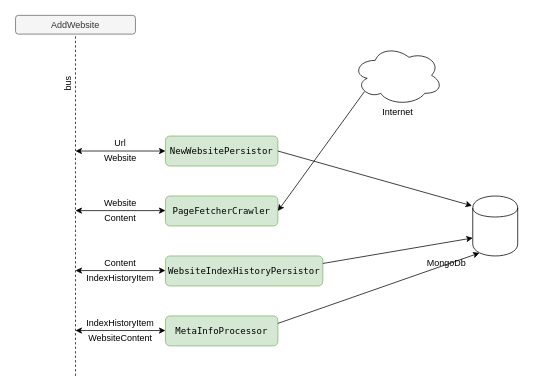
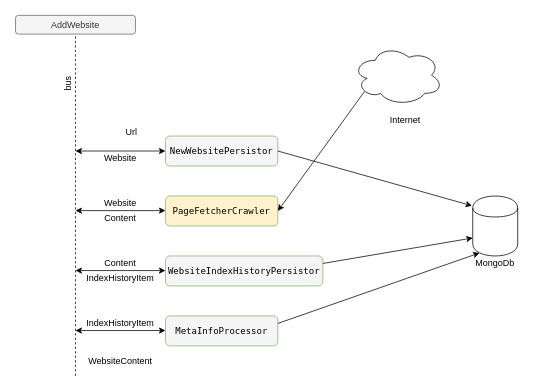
  <mxCell id="0" />
  <mxCell id="1" parent="0" />
  <mxCell id="2" value="AddWebsite" style="rounded=1;whiteSpace=wrap;html=1;fontSize=12;glass=0;strokeWidth=1;shadow=0;fillColor=#f5f5f5;strokeColor=#666666;fontColor=#333333;" parent="1" vertex="1"><mxGeometry x="20" y="20" width="160" height="25" as="geometry" /></mxCell>
- <mxCell id="3" value="&lt;pre style=&quot;font-family: &amp;#34;dejavu sans mono&amp;#34;&quot;&gt;MetaInfoProcessor&lt;/pre&gt;" style="rounded=1;whiteSpace=wrap;html=1;fontSize=12;glass=0;strokeWidth=1;shadow=0;fillColor=#d5e8d4;strokeColor=#82b366;" parent="1" vertex="1"><mxGeometry x="220" y="421" width="150" height="40" as="geometry" /></mxCell>
- <mxCell id="4" value="&lt;pre style=&quot;font-family: &amp;#34;dejavu sans mono&amp;#34;&quot;&gt;WebsiteIndexHistoryPersistor&lt;/pre&gt;" style="rounded=1;whiteSpace=wrap;html=1;fontSize=12;glass=0;strokeWidth=1;shadow=0;fillColor=#d5e8d4;strokeColor=#82b366;" parent="1" vertex="1"><mxGeometry x="220" y="341" width="210" height="40" as="geometry" /></mxCell>
- <mxCell id="5" value="&lt;pre&gt;&lt;font face=&quot;dejavu sans mono&quot;&gt;NewWebsitePersistor&lt;span style=&quot;background-color: rgb(255 , 255 , 255)&quot;&gt;&lt;br&gt;&lt;/span&gt;&lt;/font&gt;&lt;/pre&gt;" style="rounded=1;whiteSpace=wrap;html=1;fontSize=12;glass=0;strokeWidth=1;shadow=0;fillColor=#d5e8d4;strokeColor=#82b366;" parent="1" vertex="1"><mxGeometry x="220" y="181" width="150" height="40" as="geometry" /></mxCell>
+ <mxCell id="3" value="&lt;pre style=&quot;font-family: &amp;#34;dejavu sans mono&amp;#34;&quot;&gt;MetaInfoProcessor&lt;/pre&gt;" style="rounded=1;whiteSpace=wrap;html=1;fontSize=12;glass=0;strokeWidth=1;shadow=0;fillColor=#f5f5f5;strokeColor=#82b366;" parent="1" vertex="1"><mxGeometry x="220" y="421" width="150" height="40" as="geometry" /></mxCell>
+ <mxCell id="4" value="&lt;pre style=&quot;font-family: &amp;#34;dejavu sans mono&amp;#34;&quot;&gt;WebsiteIndexHistoryPersistor&lt;/pre&gt;" style="rounded=1;whiteSpace=wrap;html=1;fontSize=12;glass=0;strokeWidth=1;shadow=0;fillColor=#f5f5f5;strokeColor=#82b366;" parent="1" vertex="1"><mxGeometry x="220" y="341" width="210" height="40" as="geometry" /></mxCell>
+ <mxCell id="5" value="&lt;pre&gt;&lt;font face=&quot;dejavu sans mono&quot;&gt;NewWebsitePersistor&lt;span style=&quot;background-color: rgb(255 , 255 , 255)&quot;&gt;&lt;br&gt;&lt;/span&gt;&lt;/font&gt;&lt;/pre&gt;" style="rounded=1;whiteSpace=wrap;html=1;fontSize=12;glass=0;strokeWidth=1;shadow=0;fillColor=#f5f5f5;strokeColor=#82b366;" parent="1" vertex="1"><mxGeometry x="220" y="181" width="150" height="40" as="geometry" /></mxCell>
  <mxCell id="6" value="" style="shape=cylinder;whiteSpace=wrap;html=1;boundedLbl=1;backgroundOutline=1;" parent="1" vertex="1"><mxGeometry x="630" y="261" width="60" height="80" as="geometry" /></mxCell>
  <mxCell id="7" value="" style="endArrow=none;dashed=1;html=1;" parent="1" target="2" edge="1"><mxGeometry width="50" height="50" relative="1" as="geometry"><mxPoint x="100" y="501" as="sourcePoint" /><mxPoint x="20" y="101" as="targetPoint" /></mxGeometry></mxCell>
  <mxCell id="8" value="bus" style="text;html=1;strokeColor=none;fillColor=none;align=center;verticalAlign=middle;whiteSpace=wrap;rounded=0;rotation=-90;" parent="1" vertex="1"><mxGeometry x="70" y="101" width="40" height="20" as="geometry" /></mxCell>
  <mxCell id="9" value="" style="endArrow=classic;startArrow=classic;html=1;entryX=0;entryY=0.5;entryDx=0;entryDy=0;" parent="1" target="5" edge="1"><mxGeometry width="50" height="50" relative="1" as="geometry"><mxPoint x="100" y="201" as="sourcePoint" /><mxPoint x="70" y="521" as="targetPoint" /></mxGeometry></mxCell>
  <mxCell id="10" value="" style="endArrow=classic;startArrow=classic;html=1;entryX=0;entryY=0.5;entryDx=0;entryDy=0;" parent="1" edge="1"><mxGeometry width="50" height="50" relative="1" as="geometry"><mxPoint x="100" y="360.5" as="sourcePoint" /><mxPoint x="220" y="360.5" as="targetPoint" /></mxGeometry></mxCell>
  <mxCell id="11" value="" style="endArrow=classic;startArrow=classic;html=1;entryX=0;entryY=0.5;entryDx=0;entryDy=0;" parent="1" edge="1"><mxGeometry width="50" height="50" relative="1" as="geometry"><mxPoint x="100" y="440.5" as="sourcePoint" /><mxPoint x="220" y="440.5" as="targetPoint" /></mxGeometry></mxCell>
- <mxCell id="12" value="Url" style="text;html=1;strokeColor=none;fillColor=none;align=center;verticalAlign=middle;whiteSpace=wrap;rounded=0;" parent="1" vertex="1"><mxGeometry x="140" y="181" width="40" height="20" as="geometry" /></mxCell>
+ <mxCell id="12" value="Url" style="text;html=1;strokeColor=none;fillColor=none;align=center;verticalAlign=middle;whiteSpace=wrap;rounded=0;" parent="1" vertex="1"><mxGeometry x="155" y="166" width="40" height="20" as="geometry" /></mxCell>
  <mxCell id="13" value="Website" style="text;html=1;strokeColor=none;fillColor=none;align=center;verticalAlign=middle;whiteSpace=wrap;rounded=0;" parent="1" vertex="1"><mxGeometry x="140" y="201" width="40" height="20" as="geometry" /></mxCell>
- <mxCell id="14" value="&lt;pre style=&quot;font-family: &amp;#34;dejavu sans mono&amp;#34;&quot;&gt;PageFetcherCrawler&lt;/pre&gt;" style="rounded=1;whiteSpace=wrap;html=1;fontSize=12;glass=0;strokeWidth=1;shadow=0;fillColor=#d5e8d4;strokeColor=#82b366;" parent="1" vertex="1"><mxGeometry x="220" y="261" width="150" height="40" as="geometry" /></mxCell>
+ <mxCell id="14" value="&lt;pre style=&quot;font-family: &amp;#34;dejavu sans mono&amp;#34;&quot;&gt;PageFetcherCrawler&lt;/pre&gt;" style="rounded=1;whiteSpace=wrap;html=1;fontSize=12;glass=0;strokeWidth=1;shadow=0;fillColor=#fff2cc;strokeColor=#82b366;" parent="1" vertex="1"><mxGeometry x="220" y="261" width="150" height="40" as="geometry" /></mxCell>
  <mxCell id="15" value="" style="endArrow=classic;startArrow=classic;html=1;entryX=0;entryY=0.5;entryDx=0;entryDy=0;" parent="1" edge="1"><mxGeometry width="50" height="50" relative="1" as="geometry"><mxPoint x="100" y="280.5" as="sourcePoint" /><mxPoint x="220" y="280.5" as="targetPoint" /></mxGeometry></mxCell>
  <mxCell id="16" value="Website" style="text;html=1;strokeColor=none;fillColor=none;align=center;verticalAlign=middle;whiteSpace=wrap;rounded=0;" parent="1" vertex="1"><mxGeometry x="140" y="261" width="40" height="20" as="geometry" /></mxCell>
  <mxCell id="17" value="Content" style="text;html=1;strokeColor=none;fillColor=none;align=center;verticalAlign=middle;whiteSpace=wrap;rounded=0;" parent="1" vertex="1"><mxGeometry x="140" y="281" width="40" height="20" as="geometry" /></mxCell>
  <mxCell id="18" value="Content" style="text;html=1;strokeColor=none;fillColor=none;align=center;verticalAlign=middle;whiteSpace=wrap;rounded=0;" parent="1" vertex="1"><mxGeometry x="140" y="341" width="40" height="20" as="geometry" /></mxCell>
  <mxCell id="19" value="IndexHistoryItem" style="text;html=1;strokeColor=none;fillColor=none;align=center;verticalAlign=middle;whiteSpace=wrap;rounded=0;" parent="1" vertex="1"><mxGeometry x="140" y="361" width="40" height="20" as="geometry" /></mxCell>
  <mxCell id="20" value="IndexHistoryItem" style="text;html=1;strokeColor=none;fillColor=none;align=center;verticalAlign=middle;whiteSpace=wrap;rounded=0;" parent="1" vertex="1"><mxGeometry x="140" y="421" width="40" height="20" as="geometry" /></mxCell>
- <mxCell id="21" value="MongoDb" style="text;html=1;strokeColor=none;fillColor=none;align=center;verticalAlign=middle;whiteSpace=wrap;rounded=0;" parent="1" vertex="1"><mxGeometry x="575" y="341" width="40" height="20" as="geometry" /></mxCell>
+ <mxCell id="21" value="MongoDb" style="text;html=1;strokeColor=none;fillColor=none;align=center;verticalAlign=middle;whiteSpace=wrap;rounded=0;" parent="1" vertex="1"><mxGeometry x="640" y="341" width="40" height="20" as="geometry" /></mxCell>
  <mxCell id="22" value="" style="endArrow=classic;html=1;exitX=1;exitY=0.5;exitDx=0;exitDy=0;entryX=-0.017;entryY=0.163;entryDx=0;entryDy=0;entryPerimeter=0;" edge="1" parent="1" target="6"><mxGeometry width="50" height="50" relative="1" as="geometry"><mxPoint x="370" y="201" as="sourcePoint" /><mxPoint x="450" y="131" as="targetPoint" /></mxGeometry></mxCell>
  <mxCell id="23" value="" style="ellipse;shape=cloud;whiteSpace=wrap;html=1;" vertex="1" parent="1"><mxGeometry x="470" y="60" width="120" height="80" as="geometry" /></mxCell>
- <mxCell id="24" value="Internet" style="text;html=1;strokeColor=none;fillColor=none;align=center;verticalAlign=middle;whiteSpace=wrap;rounded=0;" vertex="1" parent="1"><mxGeometry x="510" y="140" width="40" height="20" as="geometry" /></mxCell>
+ <mxCell id="24" value="Internet" style="text;html=1;strokeColor=none;fillColor=none;align=center;verticalAlign=middle;whiteSpace=wrap;rounded=0;" vertex="1" parent="1"><mxGeometry x="520" y="150" width="40" height="20" as="geometry" /></mxCell>
  <mxCell id="25" value="" style="endArrow=classic;html=1;exitX=0.13;exitY=0.77;exitDx=0;exitDy=0;exitPerimeter=0;entryX=1;entryY=0.5;entryDx=0;entryDy=0;" edge="1" parent="1" source="23" target="14"><mxGeometry width="50" height="50" relative="1" as="geometry"><mxPoint x="20" y="631" as="sourcePoint" /><mxPoint x="70" y="581" as="targetPoint" /></mxGeometry></mxCell>
  <mxCell id="26" value="" style="endArrow=classic;html=1;exitX=1;exitY=0.25;exitDx=0;exitDy=0;entryX=0;entryY=0.7;entryDx=0;entryDy=0;" edge="1" parent="1" source="4" target="6"><mxGeometry width="50" height="50" relative="1" as="geometry"><mxPoint x="20" y="631" as="sourcePoint" /><mxPoint x="70" y="581" as="targetPoint" /></mxGeometry></mxCell>
- <mxCell id="27" value="WebsiteContent" style="text;html=1;strokeColor=none;fillColor=none;align=center;verticalAlign=middle;whiteSpace=wrap;rounded=0;" vertex="1" parent="1"><mxGeometry x="140" y="441" width="40" height="20" as="geometry" /></mxCell>
+ <mxCell id="27" value="WebsiteContent" style="text;html=1;strokeColor=none;fillColor=none;align=center;verticalAlign=middle;whiteSpace=wrap;rounded=0;" vertex="1" parent="1"><mxGeometry x="140" y="471" width="40" height="20" as="geometry" /></mxCell>
  <mxCell id="28" value="" style="endArrow=classic;html=1;entryX=0.15;entryY=0.95;entryDx=0;entryDy=0;entryPerimeter=0;exitX=1;exitY=0.25;exitDx=0;exitDy=0;" edge="1" parent="1" source="3" target="6"><mxGeometry width="50" height="50" relative="1" as="geometry"><mxPoint x="20" y="571" as="sourcePoint" /><mxPoint x="70" y="521" as="targetPoint" /></mxGeometry></mxCell>
